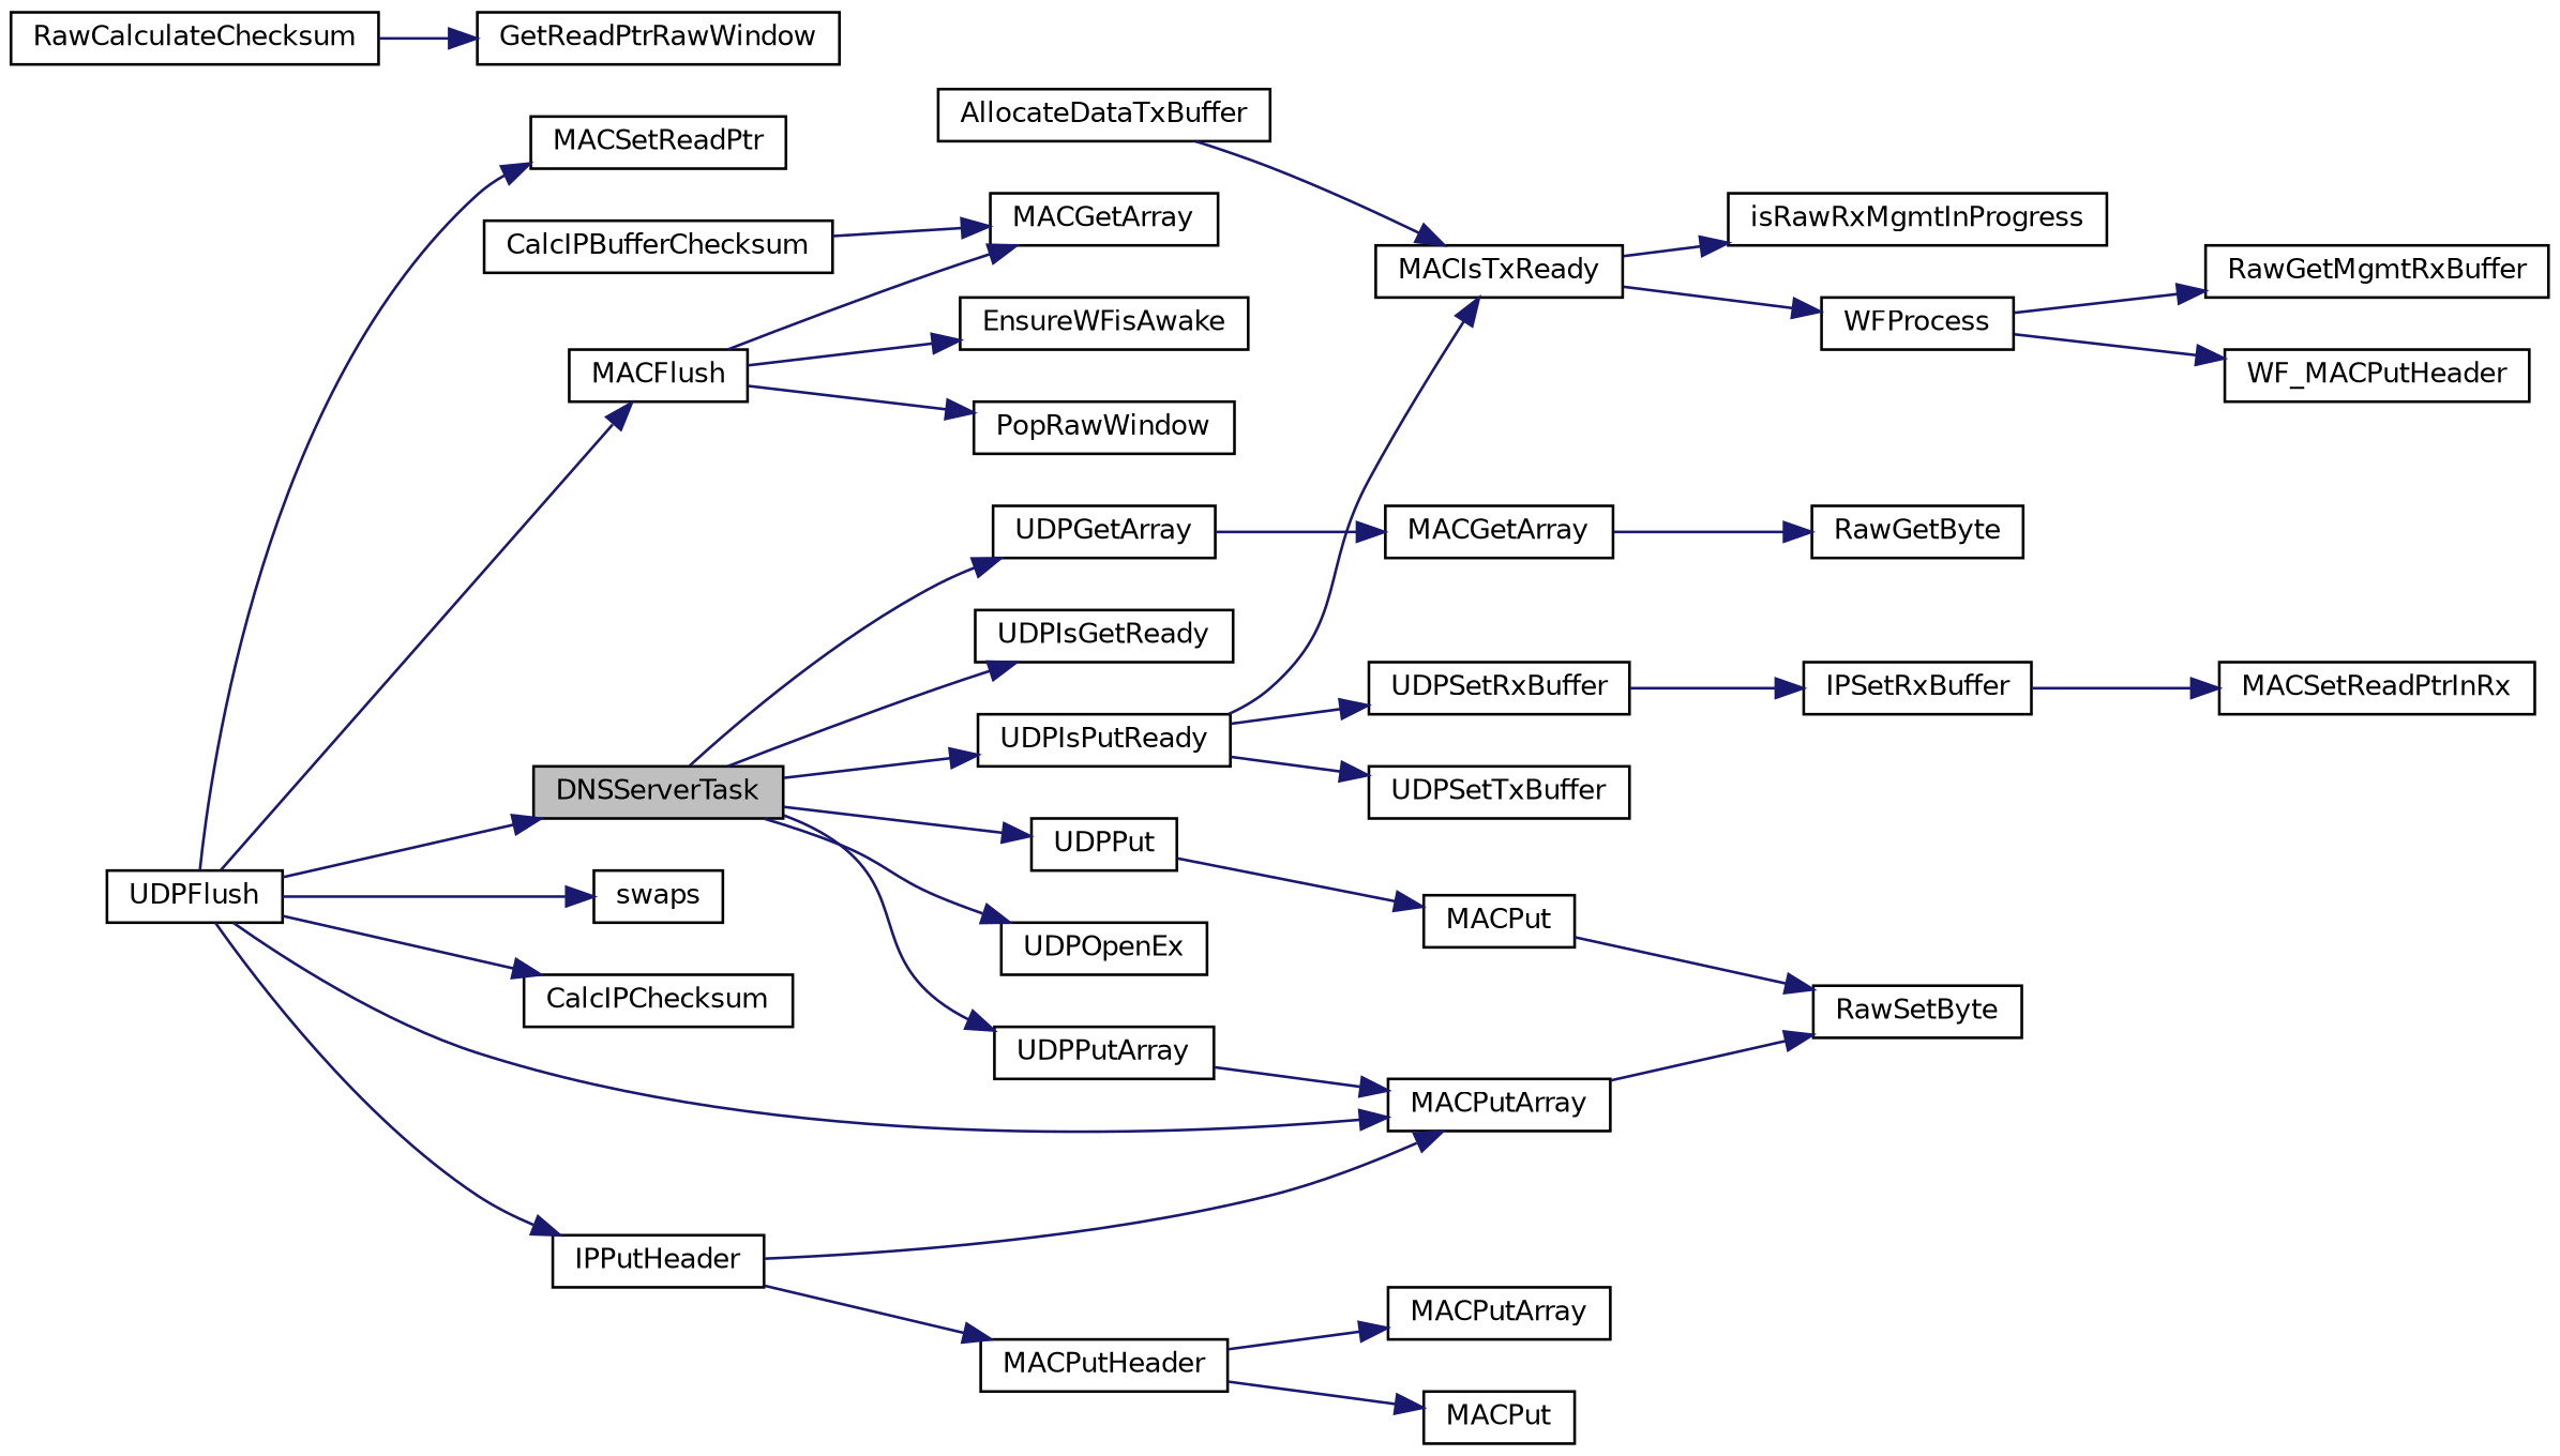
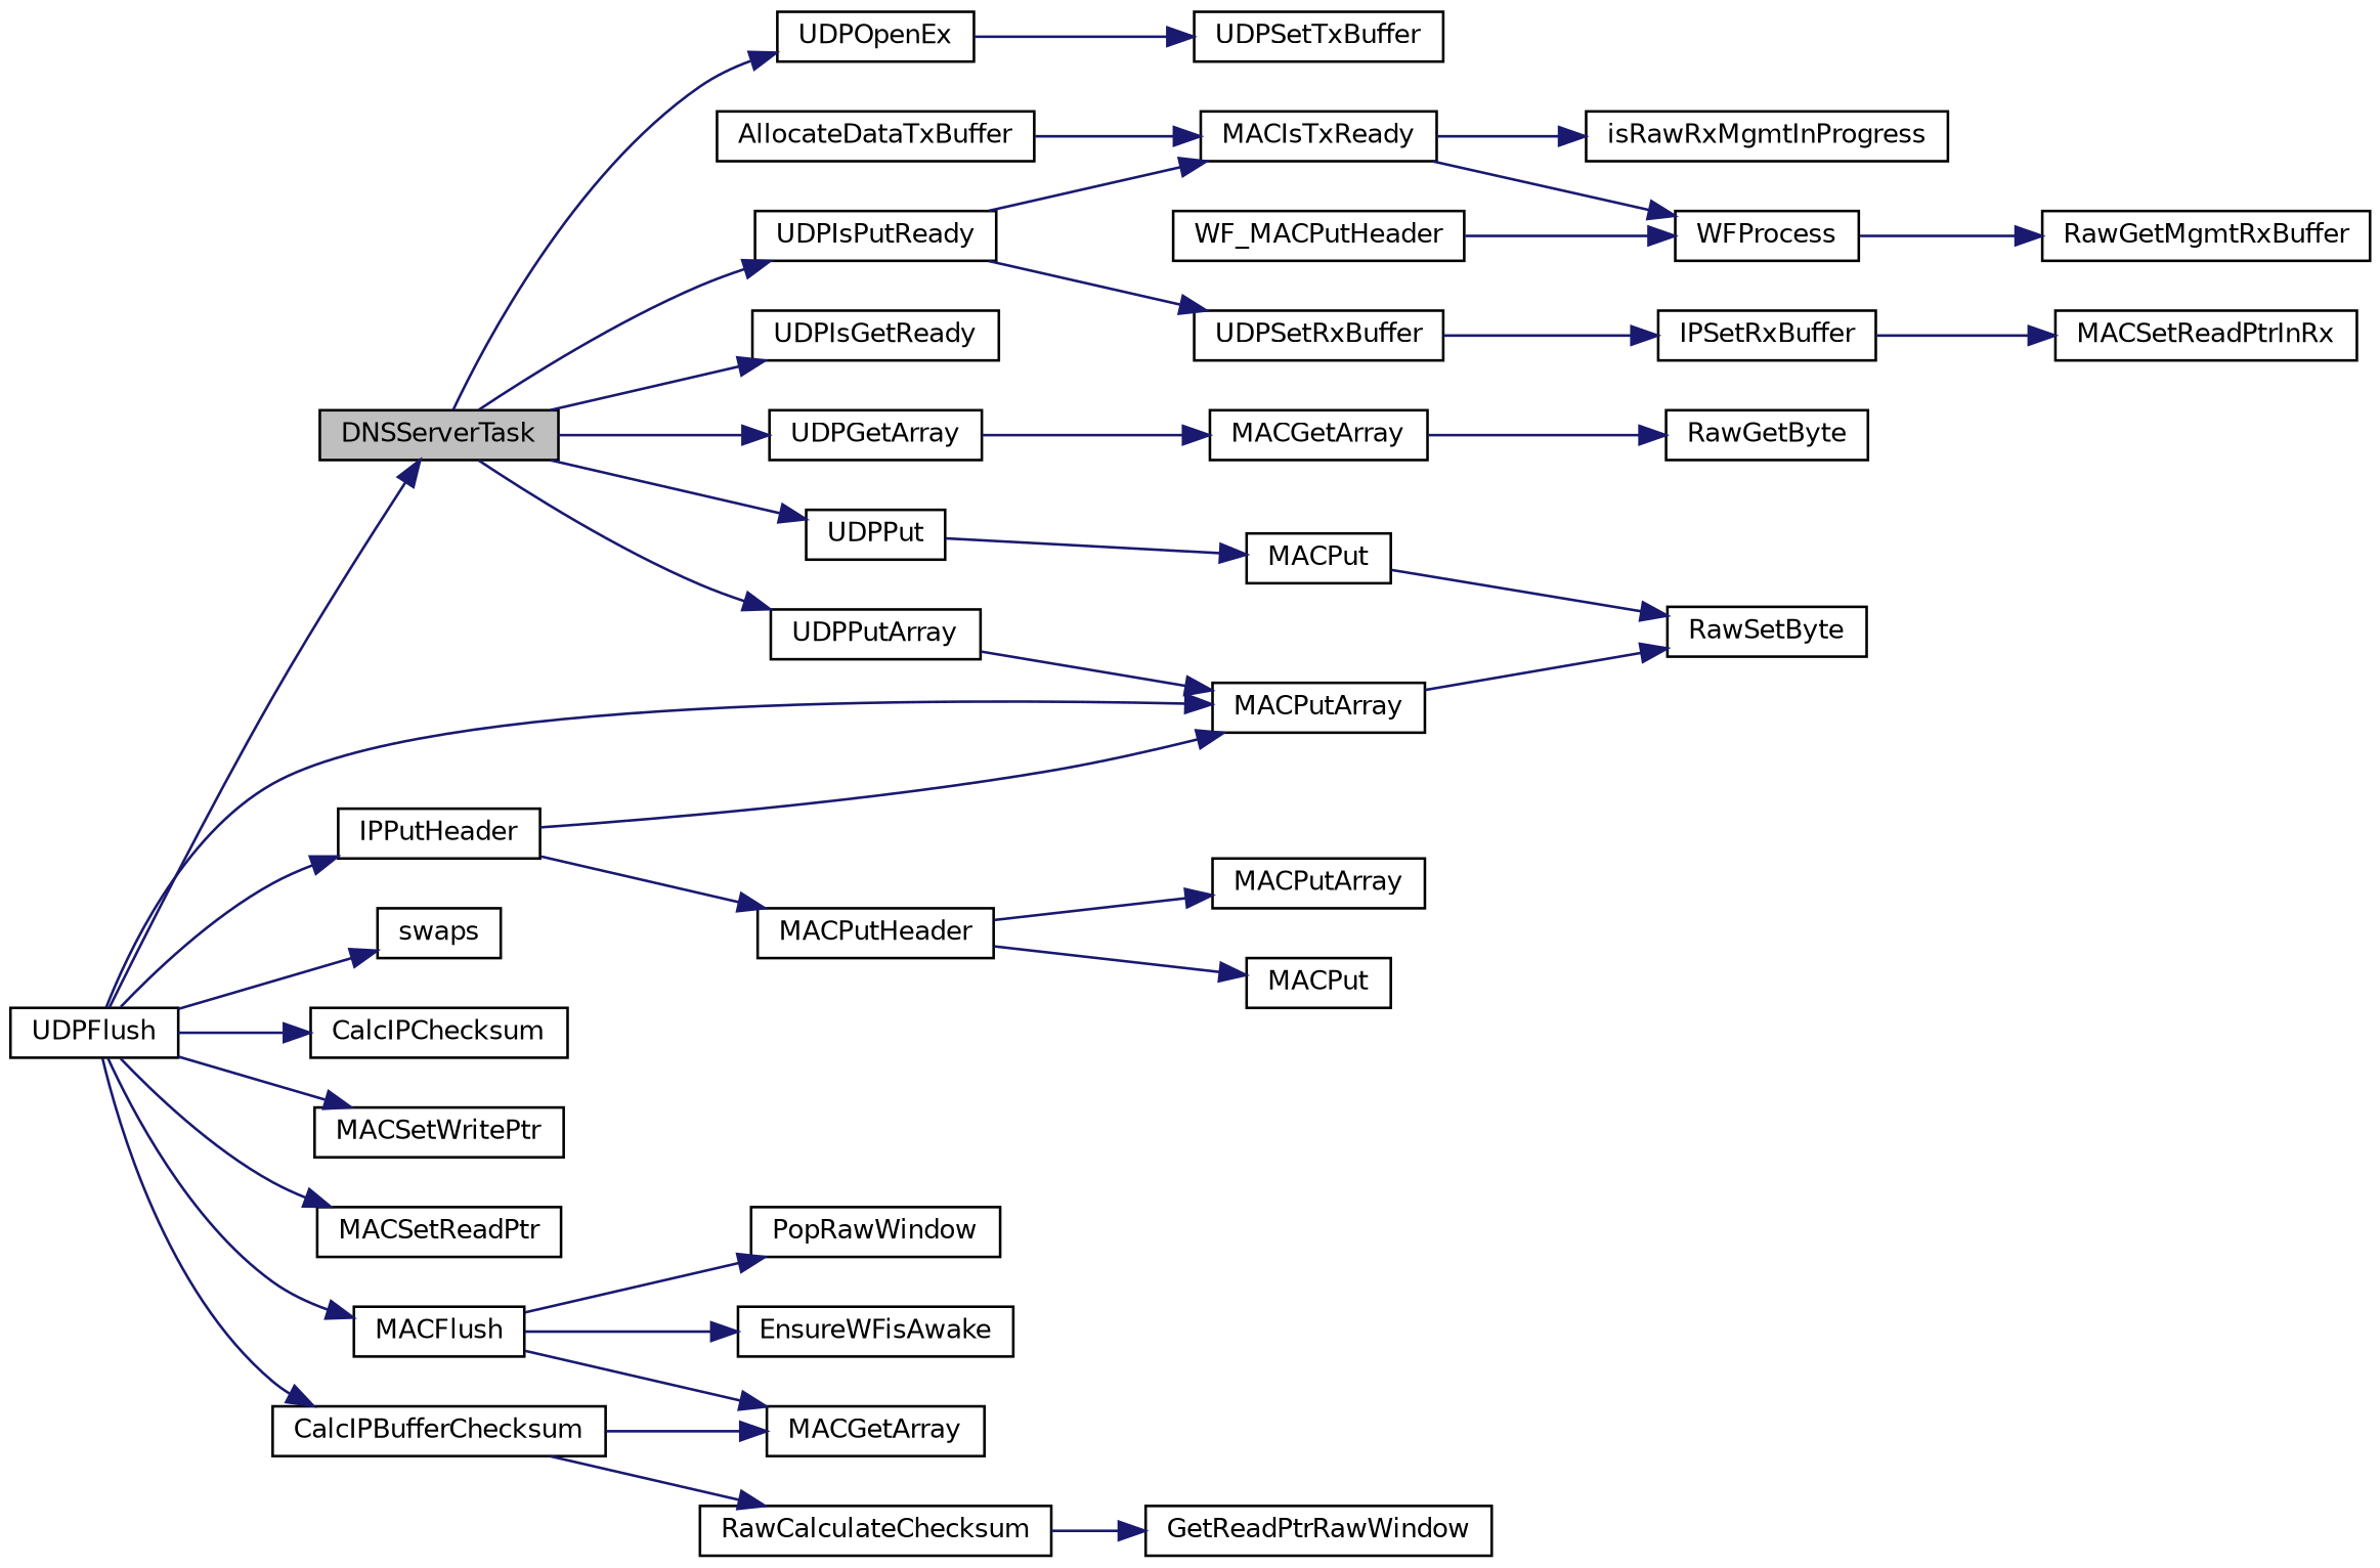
  digraph {
    fontname="DejaVu Sans"
    rankdir=LR
    node [color=black fillcolor=white fontname="DejaVu Sans" fontsize=10 shape=record style=filled]
    edge [color=midnightblue fontname="DejaVu Sans" fontsize=10 labelfontname=Helvetica labelfontsize=10 style=solid]
    n1 [fillcolor=grey75 fontcolor=black height=0.2 label=DNSServerTask width=0.4]
    n2 [height=0.2 label=UDPOpenEx width=0.4]
    n3 [height=0.2 label=UDPIsGetReady width=0.4]
    n4 [height=0.2 label=UDPGetArray width=0.4]
    n5 [height=0.2 label=UDPIsPutReady width=0.4]
    n6 [height=0.2 label=UDPPutArray width=0.4]
    n7 [height=0.2 label=UDPPut width=0.4]
    n8 [height=0.2 label=MACGetArray width=0.4]
    n9 [height=0.2 label=UDPSetRxBuffer width=0.4]
    n10 [height=0.2 label=MACIsTxReady width=0.4]
    n11 [height=0.2 label=UDPSetTxBuffer width=0.4]
    n12 [height=0.2 label=MACPutArray width=0.4]
    n13 [height=0.2 label=MACPut width=0.4]
    n14 [height=0.2 label=UDPFlush width=0.4]
    n15 [height=0.2 label=swaps width=0.4]
    n16 [height=0.2 label=CalcIPChecksum width=0.4]
+   n17 [height=0.2 label=MACSetWritePtr width=0.4]
    n18 [height=0.2 label=IPPutHeader width=0.4]
    n19 [height=0.2 label=MACSetReadPtr width=0.4]
    n20 [height=0.2 label=CalcIPBufferChecksum width=0.4]
    n21 [height=0.2 label=MACFlush width=0.4]
    n22 [height=0.2 label=IPSetRxBuffer width=0.4]
    n23 [height=0.2 label=MACSetReadPtrInRx width=0.4]
    n24 [height=0.2 label=RawGetByte width=0.4]
    n25 [height=0.2 label=isRawRxMgmtInProgress width=0.4]
    n26 [height=0.2 label=WFProcess width=0.4]
    n27 [height=0.2 label=RawGetMgmtRxBuffer width=0.4]
    n28 [height=0.2 label=WF_MACPutHeader width=0.4]
    n29 [height=0.2 label=AllocateDataTxBuffer width=0.4]
    n30 [height=0.2 label=RawSetByte width=0.4]
    n31 [height=0.2 label=MACPutHeader width=0.4]
    n32 [height=0.2 label=MACGetArray width=0.4]
    n33 [height=0.2 label=RawCalculateChecksum width=0.4]
    n34 [height=0.2 label=PopRawWindow width=0.4]
    n35 [height=0.2 label=EnsureWFisAwake width=0.4]
    n36 [height=0.2 label=MACPutArray width=0.4]
    n37 [height=0.2 label=MACPut width=0.4]
    n38 [height=0.2 label=GetReadPtrRawWindow width=0.4]
    n1 -> n2
    n1 -> n3
    n1 -> n4
    n1 -> n5
    n1 -> n6
    n1 -> n7
    n4 -> n8
    n5 -> n9
    n5 -> n10
-   n5 -> n11
+   n2 -> n11
    n6 -> n12
    n7 -> n13
    n8 -> n24
    n9 -> n22
    n10 -> n25
    n10 -> n26
    n12 -> n30
    n13 -> n30
    n14 -> n1
    n14 -> n12
    n14 -> n15
    n14 -> n16
+   n14 -> n17
    n14 -> n18
    n14 -> n19
+   n14 -> n20
    n14 -> n21
    n18 -> n12
    n18 -> n31
    n20 -> n32
+   n20 -> n33
    n21 -> n32
    n21 -> n34
    n21 -> n35
    n22 -> n23
    n26 -> n27
-   n26 -> n28
+   n28 -> n26
    n29 -> n10
    n31 -> n36
    n31 -> n37
    n33 -> n38
  }
